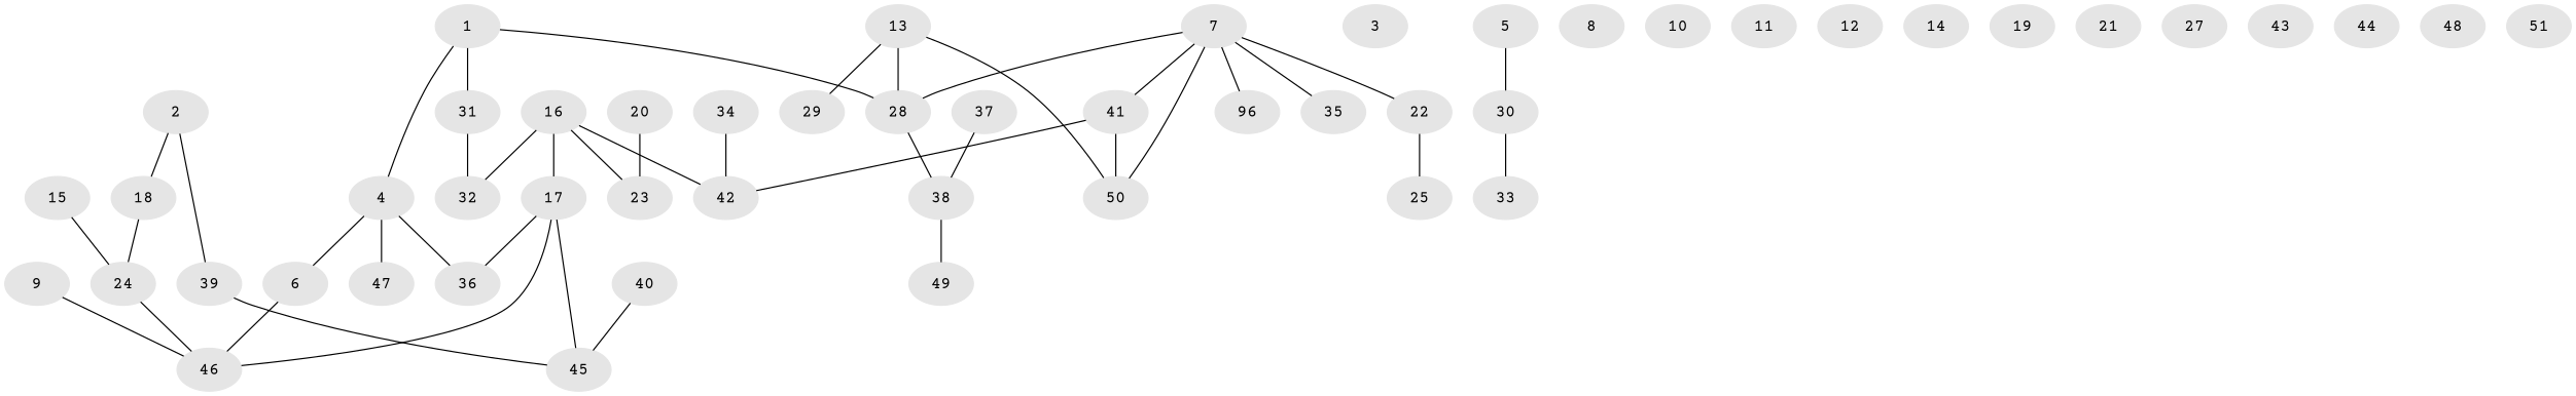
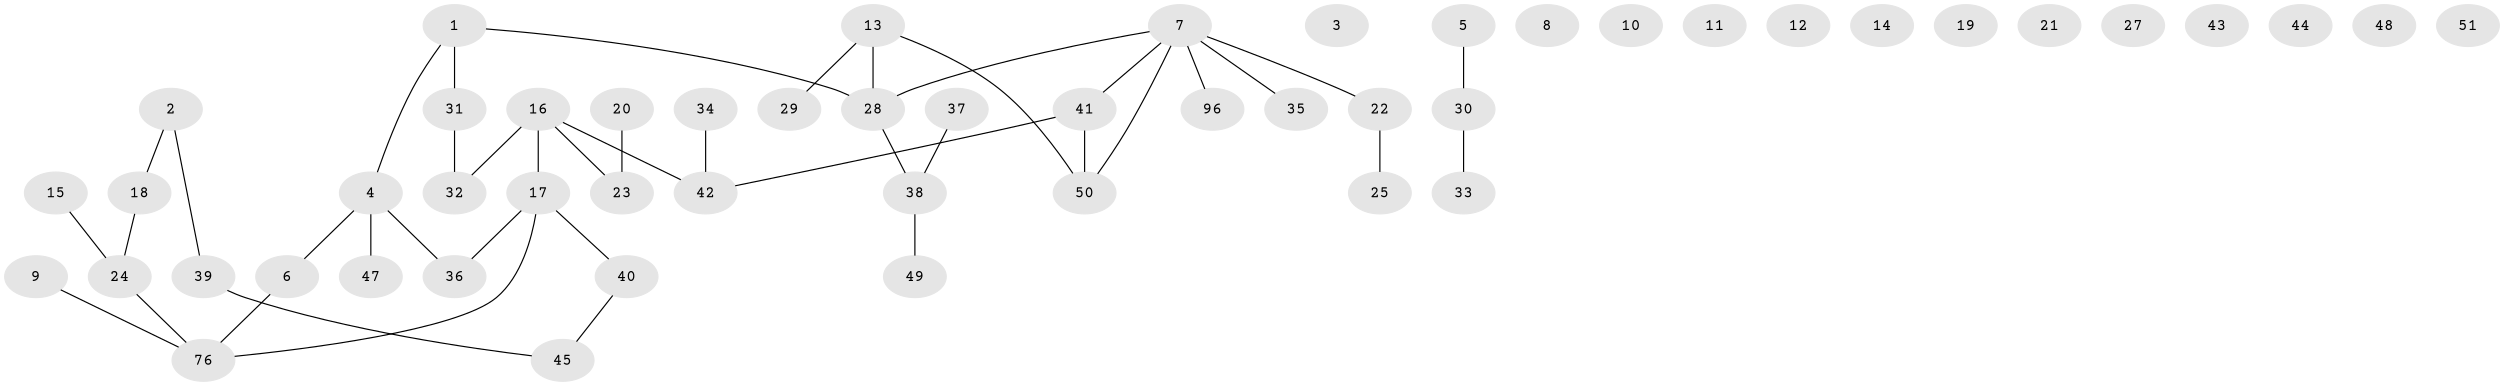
  graph {
    fontname="Courier Prime"
    node [color=gray90 fontname="Courier Prime" style=filled]
    edge [fontname="Courier Prime"]
    1
    4
    28
    31
    6
    36
    47
    38
    32
    2
    18
    39
    24
    45
    3
-   46
+   46 [label=76]
    5
    30
    33
    7
    22
    n22 [label=96]
    35
    41
    50
    25
    42
    8
    9
    10
    11
    12
    13
    29
    14
    15
    16
    17
    23
    19
    20
    21
    27
    49
    37
    34
    40
    43
    44
    48
    51
    1 -- 4
    1 -- 28
    1 -- 31
    4 -- 6
    4 -- 36
    4 -- 47
    28 -- 38
    31 -- 32
    6 -- 46
    38 -- 49
    2 -- 18
    2 -- 39
    18 -- 24
    39 -- 45
    24 -- 46
    5 -- 30
    30 -- 33
    7 -- 28
    7 -- 22
    7 -- n22
    7 -- 35
    7 -- 41
    7 -- 50
    22 -- 25
    41 -- 50
    41 -- 42
    9 -- 46
    13 -- 28
    13 -- 50
    13 -- 29
    15 -- 24
    16 -- 32
    16 -- 42
    16 -- 17
    16 -- 23
    17 -- 36
-   17 -- 45
+   17 -- 40
    17 -- 46
    20 -- 23
    37 -- 38
    34 -- 42
    40 -- 45
  }
